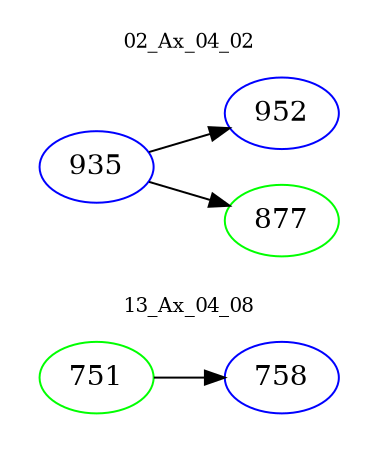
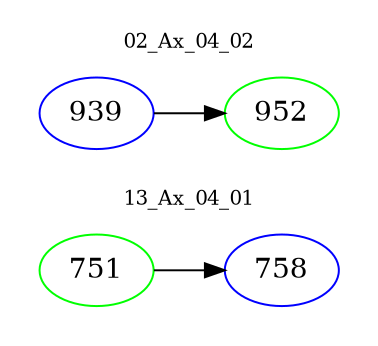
  digraph {
    rankdir=LR
    node [color=blue]
    edge [color=black]
    n1 [color=green label=751]
    n2 [label=758]
-   n3 [label=935]
-   n4 [color=green label=877]
-   n5 [label=952]
+   n3 [label=939]
+   n5 [color=green label=952]
    subgraph cluster_1 {
      color=white
      fontsize=10
-     label="13_Ax_04_08"
+     label="13_Ax_04_01"
      n1
      n2
    }
    subgraph cluster_2 {
      color=white
      fontsize=10
      label="02_Ax_04_02"
      n3
-     n4
      n5
    }
    n1 -> n2
-   n3 -> n4
    n3 -> n5
  }
